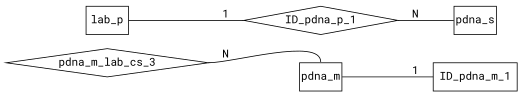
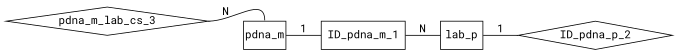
  digraph {
    fontname="Roboto Mono"
    rankdir=LR
    node [fontname="Roboto Mono" shape=box texlbl=Identifies]
    edge [arrowhead=none fontname="Roboto Mono" style="double distance=2pt"]
    pdna_m [margin="0,0" style="top color=pdna_m,rounded corners,drop shadow" texlbl="\graphicspath{{/home/jmfernandez/projects/BLUEPRINT/model/BLUEPRINT-doc-template/icons/}} \arrayrulecolor{Black} \begin{tabular}{ c l }  \multicolumn{2}{c}{\textbf{\hyperref[tab:pdna_m]{\Large{}Protein-DNA interactions - Metadata File}}} \\ \hline \includegraphics[height=1.6ex]{pk.pdf} & \hyperref[column:pdna.m.analysis_id]{\textbf{analysis\-\_\-id}} \\ \hyperref[column:lab.cs.experiment_id]{\includegraphics[height=1.6ex]{fk.pdf}} & \hyperref[column:pdna.m.experiment_id]{\textit{experiment\-\_\-id}} \\  & \hyperref[column:pdna.m.analysis_group_id]{analysis\-\_\-group\-\_\-id} \\  & \hyperref[column:pdna.m.data_status]{data\-\_\-status} \\  & \hyperref[column:pdna.m.assembly_version]{assembly\-\_\-version} \\  & \hyperref[column:pdna.m.ensembl_version]{\textcolor{gray}{ensembl\-\_\-version}} \\  & \hyperref[column:pdna.m.gencode_version]{\textcolor{gray}{gencode\-\_\-version}} \\  & \hyperref[column:pdna.m.program_versions]{\textbf{\textcolor{gray}{program\-\_\-versions}}} \\  & \hyperref[column:pdna.m.alignment_algorithm]{alignment\-\_\-algorithm} \\  & \hyperref[column:pdna.m.other_analysis_algorithm]{\textcolor{gray}{other\-\_\-analysis\-\_\-algorithm}} \\  & \hyperref[column:pdna.m.NSC]{\textcolor{gray}{NSC}} \\  & \hyperref[column:pdna.m.RSC]{\textcolor{gray}{RSC}} \\  & \hyperref[column:pdna.m.notes]{\textcolor{gray}{notes}} \end{tabular}"]
    ID_pdna_m_1 [style="top color=pdna_m,drop shadow,double distance=2pt"]
    n3 [label=lab_p margin="0,0" style="top color=pdna_p,rounded corners,drop shadow,double distance=2pt" texlbl="\graphicspath{{/home/jmfernandez/projects/BLUEPRINT/model/BLUEPRINT-doc-template/icons/}} \arrayrulecolor{Black} \begin{tabular}{ c l }  \multicolumn{2}{c}{\textbf{\hyperref[tab:pdna_p]{\Large{}Protein-DNA interactions - Primary Analysis File}}} \\ \hline \hyperref[column:pdna.m.analysis_id]{\includegraphics[height=1.6ex]{fkpk.pdf}} & \hyperref[column:pdna.p.analysis_id]{\textit{\textbf{analysis\-\_\-id}}} \\ \includegraphics[height=1.6ex]{pk.pdf} & \hyperref[column:pdna.p.protein_dna_interaction_id]{\textbf{protein\-\_\-dna\-\_\-interaction\-\_\-id}} \\  & \hyperref[column:pdna.p.chromosome]{chromosome} \\  & \hyperref[column:pdna.p.chromosome_start]{chromosome\-\_\-start} \\  & \hyperref[column:pdna.p.chromosome_end]{chromosome\-\_\-end} \\  & \hyperref[column:pdna.p.rank]{\textcolor{gray}{rank}} \\  & \hyperref[column:pdna.p.protein_stable_id]{protein\-\_\-stable\-\_\-id} \\  & \hyperref[column:pdna.p.log10_pvalue]{log10\-\_\-pvalue} \\  & \hyperref[column:pdna.p.log10_qvalue]{\textbf{\textcolor{gray}{log10\-\_\-qvalue}}} \\  & \hyperref[column:pdna.p.idr]{\textbf{\textcolor{gray}{idr}}} \\  & \hyperref[column:pdna.p.notes]{\textcolor{gray}{notes}} \end{tabular}"]
-   ID_pdna_p_2 [shape=diamond style="top color=pdna_p,drop shadow,double distance=2pt" label=ID_pdna_p_1]
-   pdna_s [margin="0,0" style="top color=pdna_s,rounded corners,drop shadow,double distance=2pt" texlbl="\graphicspath{{/home/jmfernandez/projects/BLUEPRINT/model/BLUEPRINT-doc-template/icons/}} \arrayrulecolor{Black} \begin{tabular}{ c l }  \multicolumn{2}{c}{\textbf{\hyperref[tab:pdna_s]{\Large{}Protein-DNA interactions - Secondary Analysis File}}} \\ \hline \hyperref[column:pdna.p.analysis_id]{\includegraphics[height=1.6ex]{fk.pdf}} & \hyperref[column:pdna.s.analysis_id]{\textit{analysis\-\_\-id}} \\  & \hyperref[column:pdna.s.ensembl_version]{ensembl\-\_\-version} \\  & \hyperref[column:pdna.s.gene_affected]{gene\-\_\-affected} \\  & \hyperref[column:pdna.s.transcript_affected]{\textcolor{gray}{transcript\-\_\-affected}} \\ \hyperref[column:pdna.p.protein_dna_interaction_id]{\includegraphics[height=1.6ex]{fk.pdf}} & \hyperref[column:pdna.s.protein_dna_interaction_id]{\textit{protein\-\_\-dna\-\_\-interaction\-\_\-id}} \\  & \hyperref[column:pdna.s.notes]{\textcolor{gray}{notes}} \end{tabular}"]
+   ID_pdna_p_2 [shape=diamond style="top color=pdna_p,drop shadow,double distance=2pt"]
    pdna_m_lab_cs_3 [shape=diamond style="top color=lab_cs,drop shadow" texlbl=Relationship]
    subgraph sub_1 {
      rank=same
      pdna_m
    }
    pdna_m -> ID_pdna_m_1 [label=1 style=""]
+   ID_pdna_m_1 -> n3 [label=N]
    n3 -> ID_pdna_p_2 [label=1 style=""]
-   ID_pdna_p_2 -> pdna_s [label=N]
    pdna_m_lab_cs_3 -> pdna_m [headport=n label=N tailport=e]
  }
